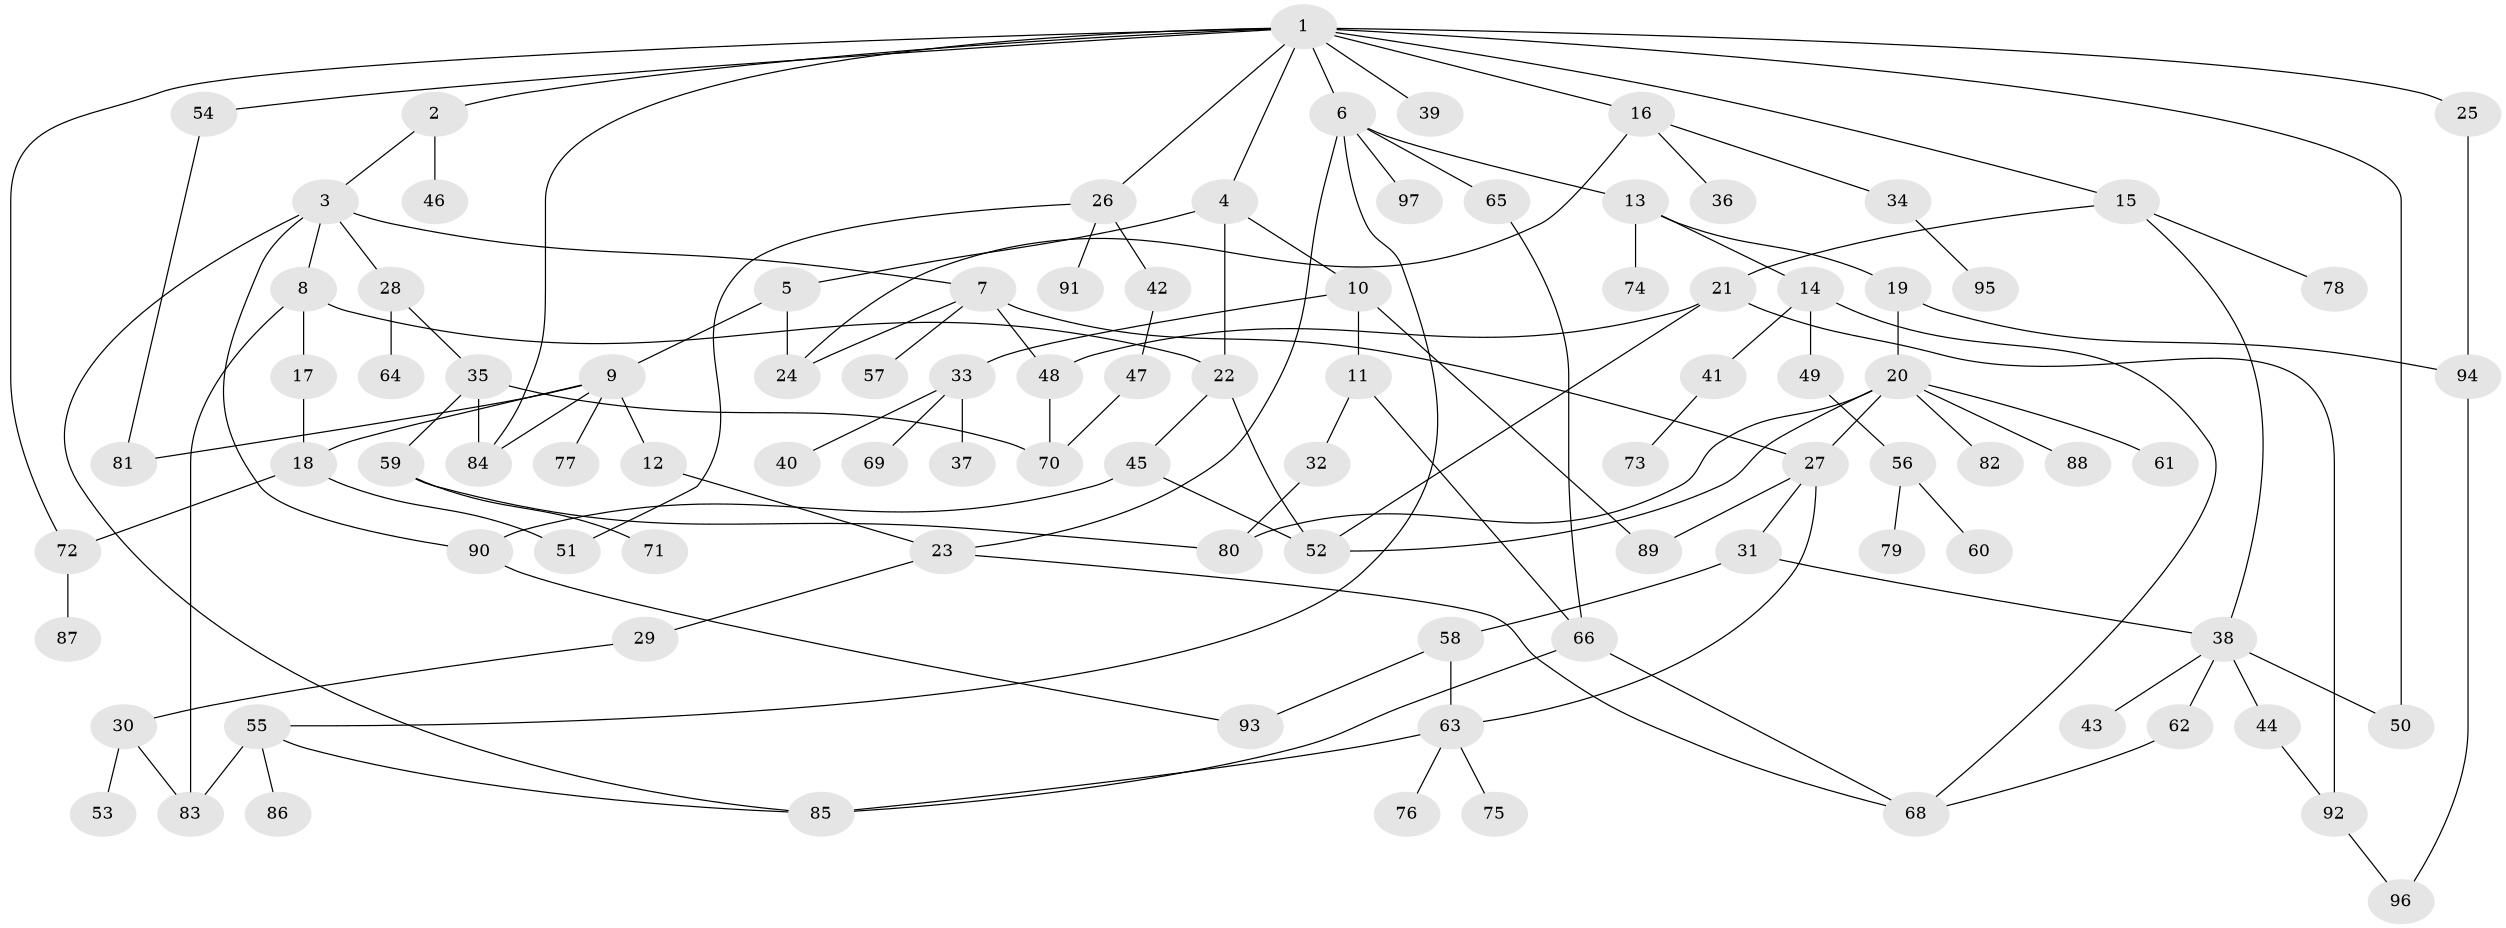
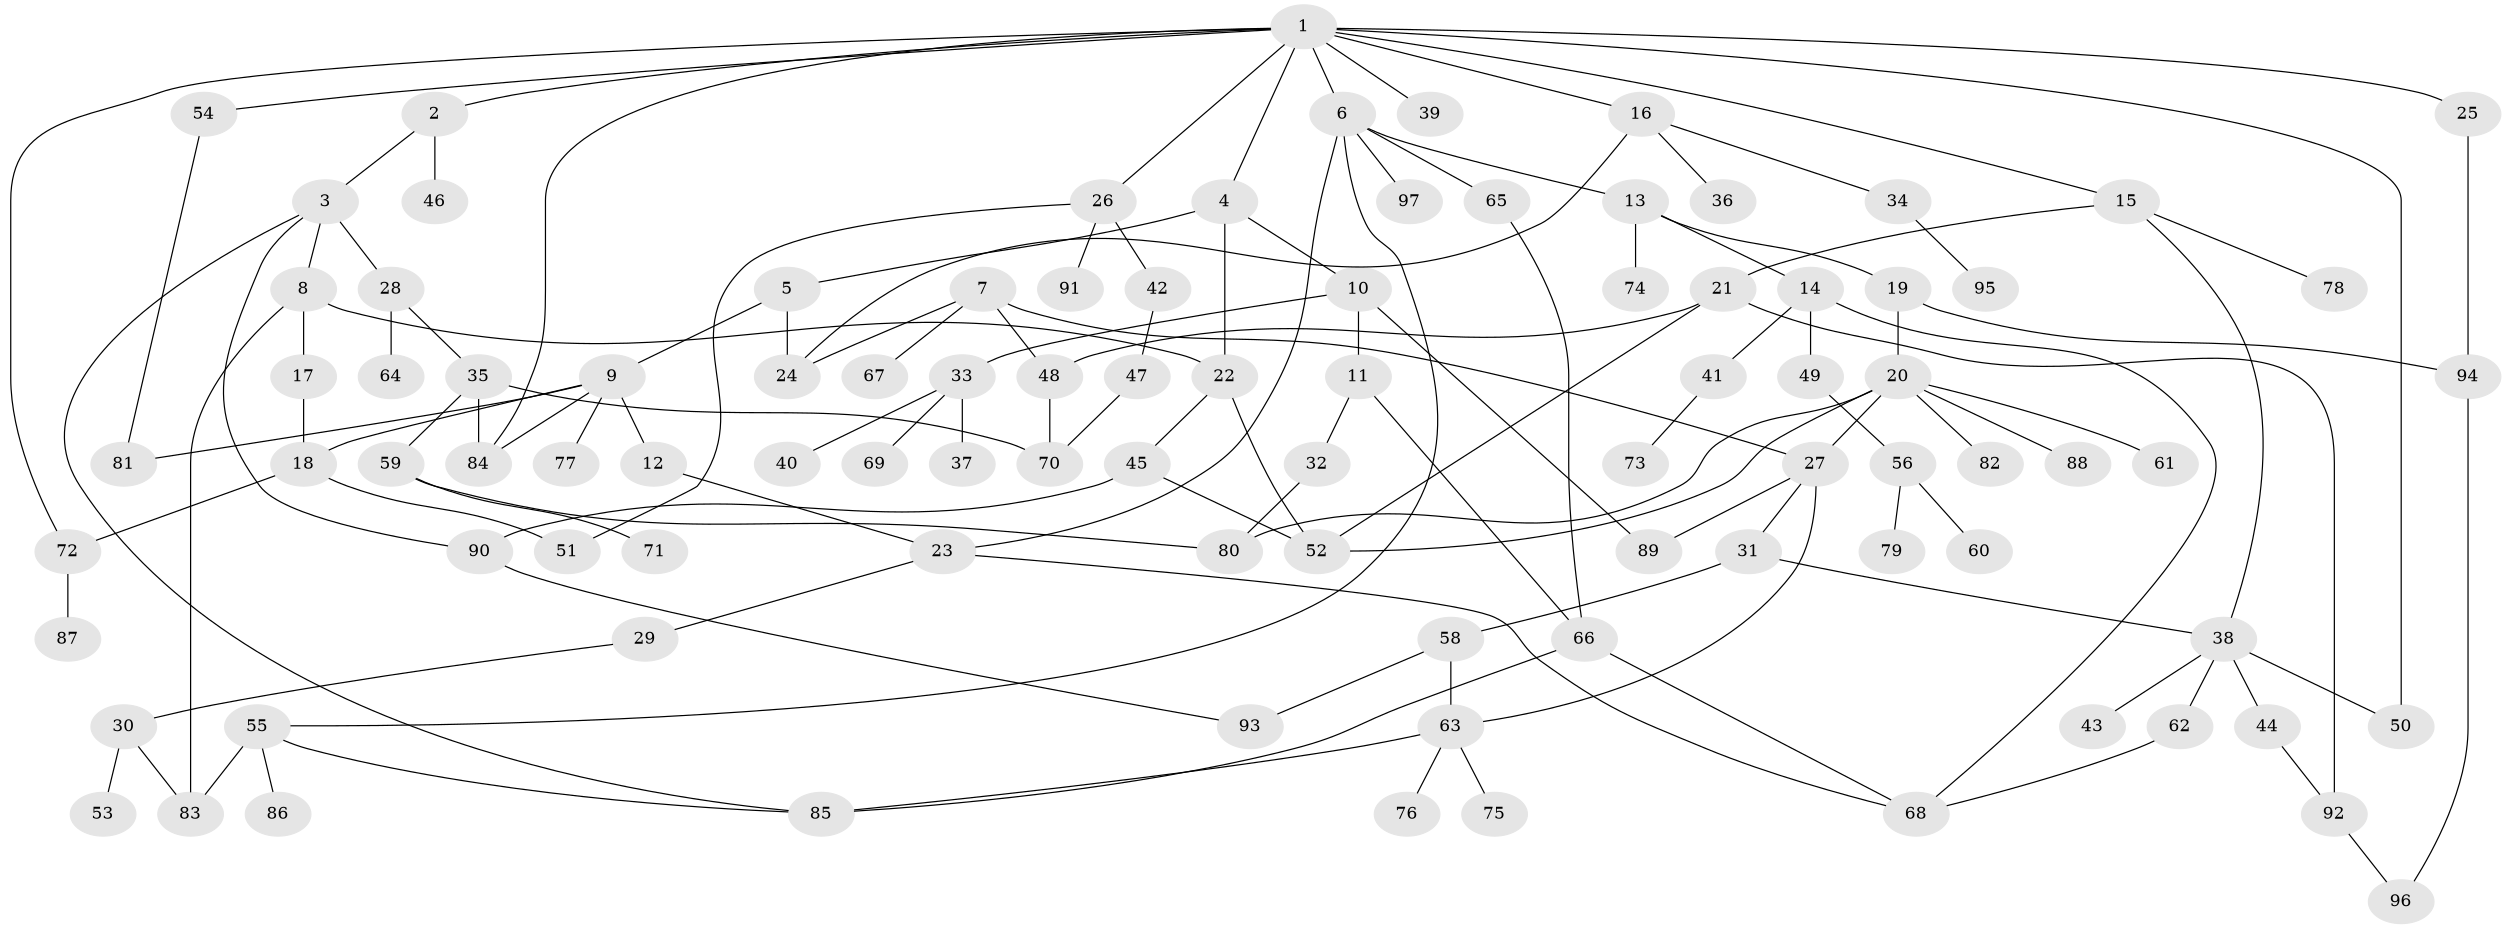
  graph {
    node [color=gray90 style=filled]
    1
    2
    4
    6
    15
    16
    25
    26
    39
    50
    54
    72
    84
    3
    46
    5
    10
    22
    13
    23
    55
    65
    97
    21
    38
    78
    24
    34
    36
    94
    51
    42
    91
    81
    87
    7
    8
    28
    85
    90
    27
    48
-   67 [label=57]
+   67
    17
    83
    35
    64
    93
    9
    11
    33
    89
    52
    45
    12
    18
    77
    14
    19
    74
    68
    29
    86
    66
    31
    63
    70
    32
    37
    40
    69
    80
    41
    49
    20
    73
    56
    92
    43
    44
    62
    95
    61
    82
    88
    96
    30
    47
    58
    75
    76
    59
    53
    71
    60
    79
    1 -- 2
    1 -- 4
    1 -- 6
    1 -- 15
    1 -- 16
    1 -- 25
    1 -- 26
    1 -- 39
    1 -- 50
    1 -- 54
    1 -- 72
    1 -- 84
    2 -- 3
    2 -- 46
    4 -- 5
    4 -- 10
    4 -- 22
    6 -- 13
    6 -- 23
    6 -- 55
    6 -- 65
    6 -- 97
    15 -- 21
    15 -- 38
    15 -- 78
    16 -- 24
    16 -- 34
    16 -- 36
    25 -- 94
    26 -- 51
    26 -- 42
    26 -- 91
    54 -- 81
    72 -- 87
-   3 -- 7
    3 -- 8
    3 -- 28
    3 -- 85
    3 -- 90
    5 -- 24
    5 -- 9
    10 -- 11
    10 -- 33
    10 -- 89
    22 -- 52
    22 -- 45
    13 -- 14
    13 -- 19
    13 -- 74
    23 -- 68
    23 -- 29
    55 -- 85
    55 -- 83
    55 -- 86
    65 -- 66
    21 -- 48
    21 -- 52
    21 -- 92
    38 -- 50
    38 -- 43
    38 -- 44
    38 -- 62
    34 -- 95
    94 -- 96
    42 -- 47
    7 -- 24
    7 -- 27
    7 -- 48
    7 -- 67
    8 -- 22
    8 -- 17
    8 -- 83
    28 -- 35
    28 -- 64
    90 -- 93
    27 -- 89
    27 -- 31
    27 -- 63
    48 -- 70
    17 -- 18
    35 -- 84
    35 -- 70
    35 -- 59
    9 -- 84
    9 -- 81
    9 -- 12
    9 -- 18
    9 -- 77
    11 -- 66
    11 -- 32
    33 -- 37
    33 -- 40
    33 -- 69
    45 -- 90
    45 -- 52
    12 -- 23
    18 -- 72
    18 -- 51
    14 -- 68
    14 -- 41
    14 -- 49
    19 -- 94
    19 -- 20
    29 -- 30
    66 -- 85
    66 -- 68
    31 -- 38
    31 -- 58
    63 -- 85
    63 -- 75
    63 -- 76
    32 -- 80
    41 -- 73
    49 -- 56
    20 -- 27
    20 -- 52
    20 -- 80
    20 -- 61
    20 -- 82
    20 -- 88
    56 -- 60
    56 -- 79
    92 -- 96
    44 -- 92
    62 -- 68
    30 -- 83
    30 -- 53
    47 -- 70
    58 -- 93
    58 -- 63
    59 -- 80
    59 -- 71
  }
